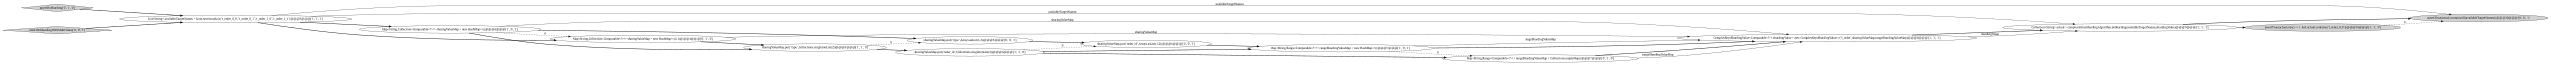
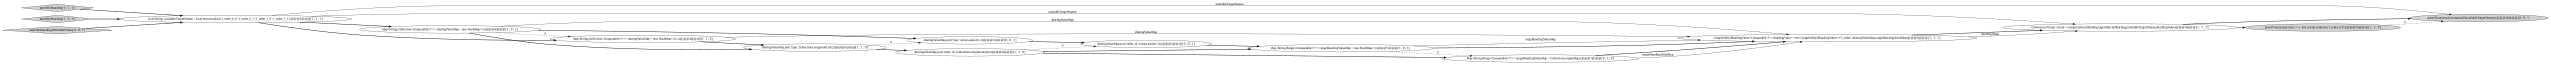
  digraph {
    rankdir=LR
    fontname="PT Serif"
    node [fillcolor=white shape=ellipse style=filled fontname="PT Serif"]
    edge [style=bold fontname="PT Serif"]
    n1 [fillcolor=lightgray label="assertDoSharding['0', '1', '0']" shape=diamond]
    n2 [label="List<String> availableTargetNames = Lists.newArrayList(\"t_order_0_0\",\"t_order_0_1\",\"t_order_1_0\",\"t_order_1_1\")@@@3@@@['1', '1', '1']"]
    n3 [label="sharingValueMap.put(\"order_id\",Arrays.asList(1,2))@@@6@@@['0', '0', '1']"]
    n4 [label="Map<String,Range<Comparable<?>>> rangeShardingValueMap = new HashMap<>()@@@7@@@['1', '0', '1']"]
    n5 [fillcolor=lightgray label="assertTrue(actual.containsAll(availableTargetNames))@@@10@@@['0', '0', '1']"]
    n6 [label="Collection<String> actual = complexInlineShardingAlgorithm.doSharding(availableTargetNames,shardingValue)@@@9@@@['1', '1', '1']"]
    n7 [fillcolor=lightgray label="assertTrue(actual.size() == 1 && actual.contains(\"t_order_0_0\"))@@@10@@@['1', '1', '0']"]
+   n8 [fillcolor=lightgray label="assertDoSharding['1', '0', '0']" shape=diamond]
    n9 [label="Map<String,Collection<Comparable<?>>> sharingValueMap = new HashMap<>(2,1)@@@4@@@['0', '1', '0']"]
    n10 [label="sharingValueMap.put(\"type\",Collections.singletonList(2))@@@5@@@['1', '1', '0']"]
    n11 [label="ComplexKeysShardingValue<Comparable<?>> shardingValue = new ComplexKeysShardingValue<>(\"t_order\",sharingValueMap,rangeShardingValueMap)@@@8@@@['1', '1', '1']"]
    n12 [label="sharingValueMap.put(\"order_id\",Collections.singletonList(2))@@@6@@@['1', '1', '0']"]
    n13 [label="Map<String,Range<Comparable<?>>> rangeShardingValueMap = Collections.emptyMap()@@@7@@@['0', '1', '0']"]
    n14 [label="Map<String,Collection<Comparable<?>>> sharingValueMap = new HashMap<>()@@@4@@@['1', '0', '1']"]
    n15 [label="sharingValueMap.put(\"type\",Arrays.asList(1,2))@@@5@@@['0', '0', '1']"]
    n16 [fillcolor=lightgray label="assertDoShardingWithMultiValue['0', '0', '1']" shape=diamond]
    n1 -> n2
    n2 -> n5 [label=availableTargetNames style=solid]
    n2 -> n6 [label=availableTargetNames style=solid]
    n2 -> n9
    n2 -> n14
    n3 -> n4
    n4 -> n11 [label=rangeShardingValueMap style=solid]
    n4 -> n11
    n4 -> n13 [label=0 style=dashed]
    n6 -> n5
    n6 -> n7
    n7 -> n5 [label=0 style=dashed]
+   n8 -> n2
    n9 -> n10
    n9 -> n11 [label=sharingValueMap style=solid]
    n10 -> n12
    n10 -> n15 [label=0 style=dashed]
    n11 -> n6 [label=shardingValue style=solid]
    n11 -> n6
    n12 -> n3 [label=0 style=dashed]
    n12 -> n4
    n12 -> n13
    n13 -> n11
    n13 -> n11 [label=rangeShardingValueMap style=solid]
    n14 -> n9 [label=0 style=dashed]
    n14 -> n10
    n14 -> n11 [label=sharingValueMap style=solid]
    n14 -> n15
    n15 -> n3
    n16 -> n2
  }
